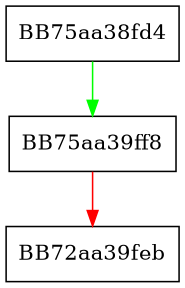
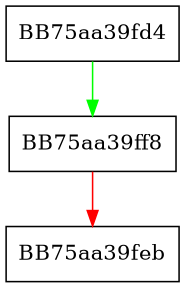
  digraph {
    splines=ortho
    node [shape=box]
-   BB75aa39fd4 [label=BB75aa38fd4]
+   BB75aa39fd4
    BB75aa39ff8
-   BB75aa39feb [label=BB72aa39feb]
+   BB75aa39feb
    BB75aa39fd4 -> BB75aa39ff8 [color=green]
    BB75aa39ff8 -> BB75aa39feb [color=red]
  }
